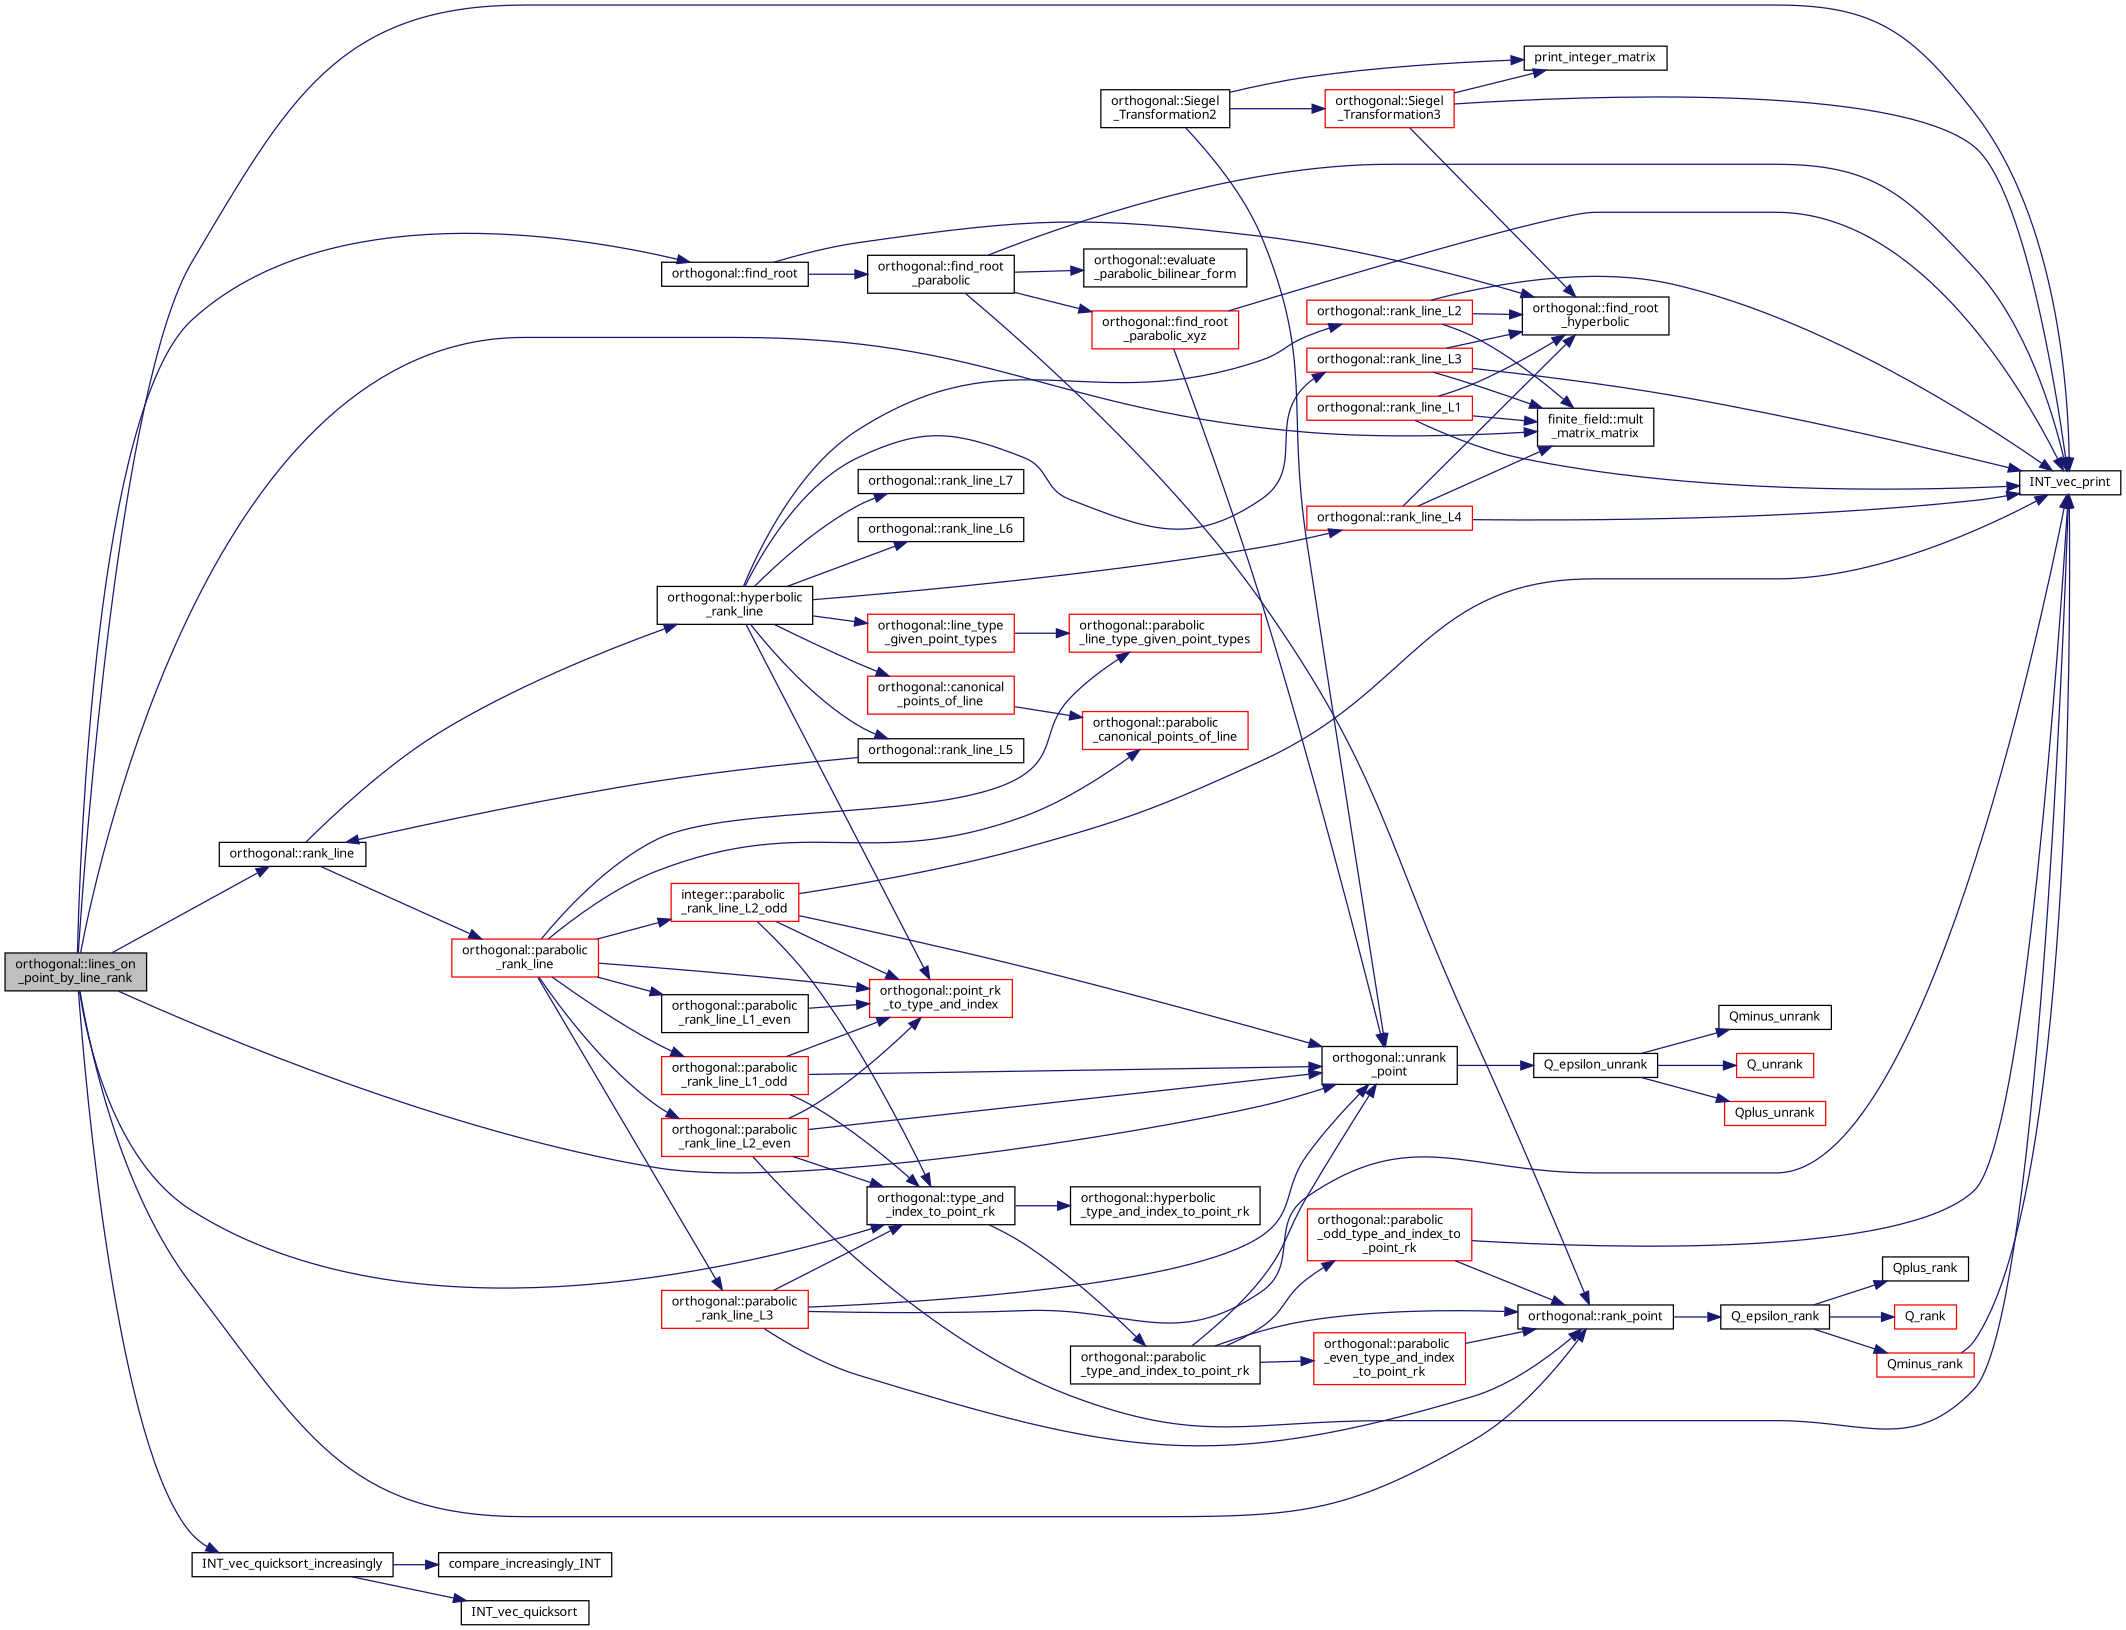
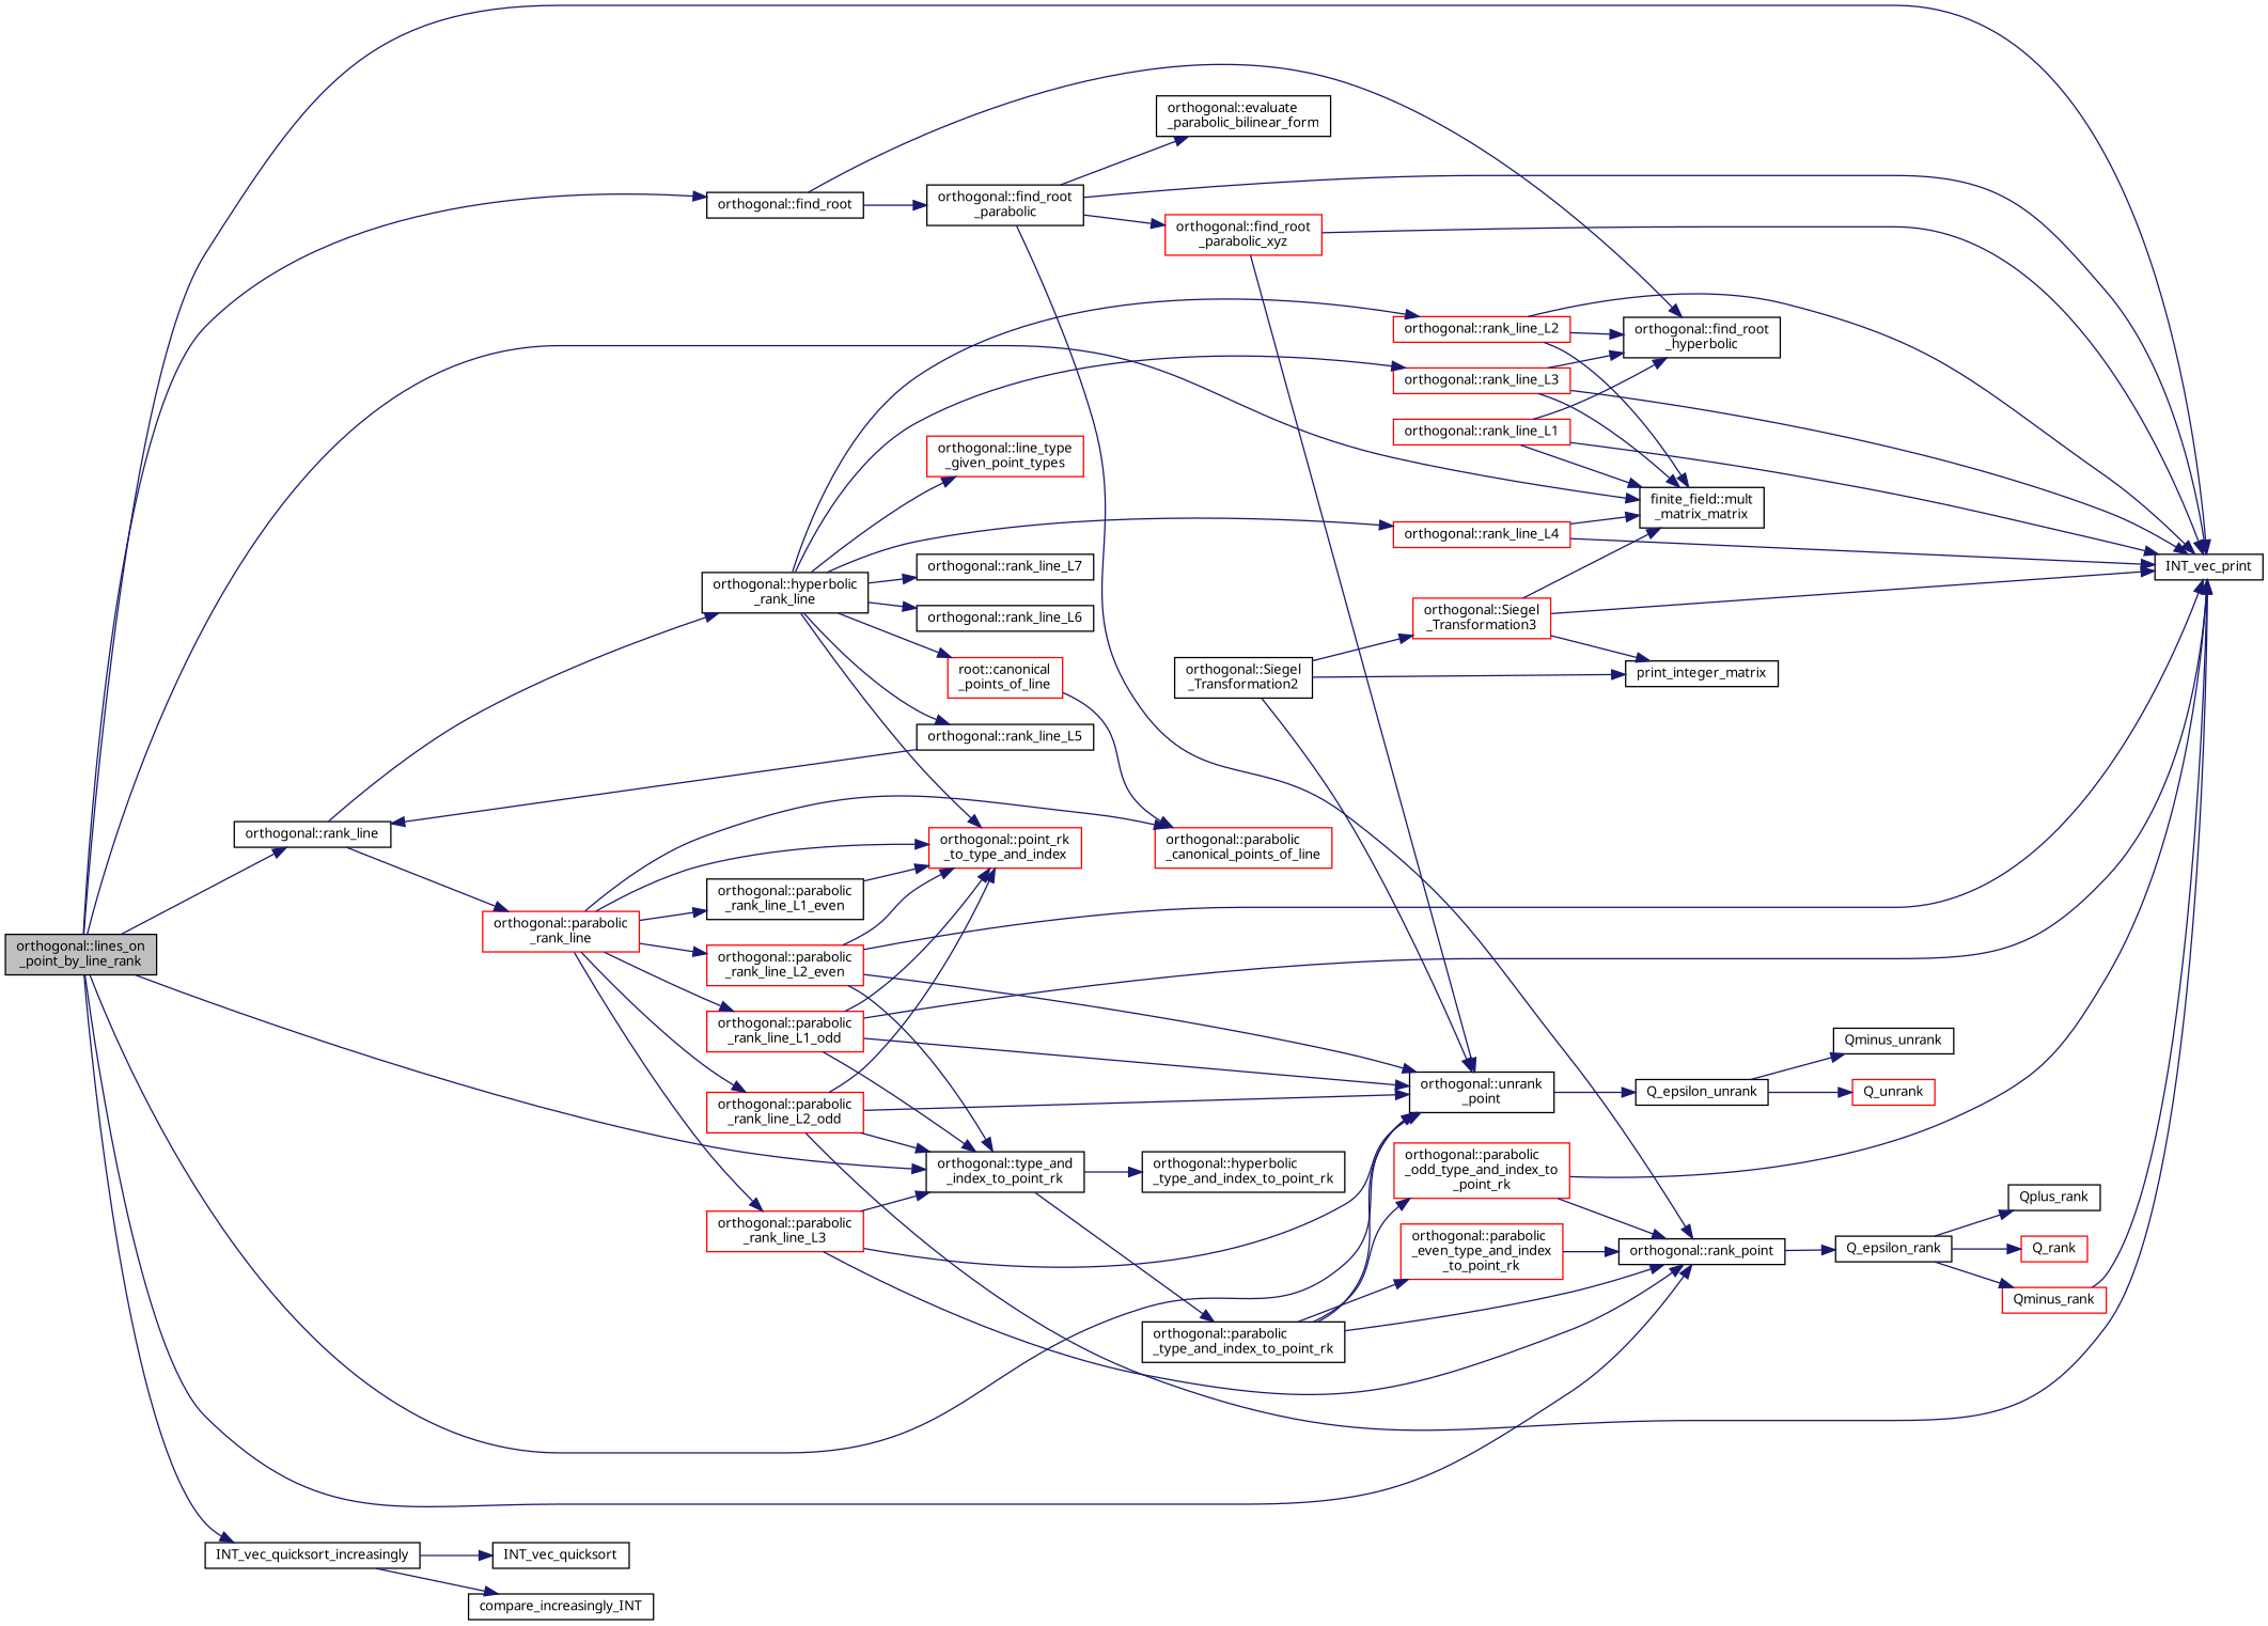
  digraph {
    fontname="Noto Sans"
    rankdir=LR
    node [color=black fillcolor=white fontname="Noto Sans" fontsize=10 shape=record style=filled]
    edge [color=midnightblue fontname="Noto Sans" fontsize=10 labelfontname=Helvetica labelfontsize=10 style=solid]
    n1 [fillcolor=grey75 fontcolor=black height=0.2 label="orthogonal::lines_on\l_point_by_line_rank" width=0.4]
    n2 [height=0.2 label="orthogonal::type_and\l_index_to_point_rk" width=0.4]
    n3 [height=0.2 label="orthogonal::unrank\l_point" width=0.4]
    n4 [height=0.2 label="orthogonal::rank_point" width=0.4]
    n5 [height=0.2 label=INT_vec_print width=0.4]
    n6 [height=0.2 label="orthogonal::find_root" width=0.4]
    n7 [height=0.2 label="finite_field::mult\l_matrix_matrix" width=0.4]
    n8 [height=0.2 label="orthogonal::rank_line" width=0.4]
    n9 [height=0.2 label=INT_vec_quicksort_increasingly width=0.4]
    n10 [height=0.2 label="orthogonal::hyperbolic\l_type_and_index_to_point_rk" width=0.4]
    n11 [height=0.2 label="orthogonal::parabolic\l_type_and_index_to_point_rk" width=0.4]
    n12 [height=0.2 label=Q_epsilon_unrank width=0.4]
    n13 [height=0.2 label=Q_epsilon_rank width=0.4]
    n14 [height=0.2 label="orthogonal::find_root\l_hyperbolic" width=0.4]
    n15 [height=0.2 label="orthogonal::find_root\l_parabolic" width=0.4]
    n16 [height=0.2 label="orthogonal::hyperbolic\l_rank_line" width=0.4]
    n17 [color=red height=0.2 label="orthogonal::parabolic\l_rank_line" width=0.4]
    n18 [height=0.2 label=INT_vec_quicksort width=0.4]
    n19 [height=0.2 label=compare_increasingly_INT width=0.4]
    n20 [color=red height=0.2 label="orthogonal::parabolic\l_even_type_and_index\l_to_point_rk" width=0.4]
    n21 [color=red height=0.2 label="orthogonal::parabolic\l_odd_type_and_index_to\l_point_rk" width=0.4]
    n22 [color=red height=0.2 label=Q_unrank width=0.4]
-   n23 [color=red height=0.2 label=Qplus_unrank width=0.4]
    n24 [height=0.2 label=Qminus_unrank width=0.4]
    n25 [color=red height=0.2 label=Q_rank width=0.4]
    n26 [height=0.2 label=Qplus_rank width=0.4]
    n27 [color=red height=0.2 label=Qminus_rank width=0.4]
    n28 [color=red height=0.2 label="orthogonal::find_root\l_parabolic_xyz" width=0.4]
    n29 [height=0.2 label="orthogonal::evaluate\l_parabolic_bilinear_form" width=0.4]
    n30 [height=0.2 label="orthogonal::Siegel\l_Transformation2" width=0.4]
    n31 [color=red height=0.2 label="orthogonal::Siegel\l_Transformation3" width=0.4]
    n32 [height=0.2 label=print_integer_matrix width=0.4]
    n33 [color=red height=0.2 label="orthogonal::point_rk\l_to_type_and_index" width=0.4]
    n34 [color=red height=0.2 label="orthogonal::line_type\l_given_point_types" width=0.4]
-   n35 [color=red height=0.2 label="orthogonal::canonical\l_points_of_line" width=0.4]
+   n35 [color=red height=0.2 label="root::canonical\l_points_of_line" width=0.4]
    n36 [color=red height=0.2 label="orthogonal::rank_line_L2" width=0.4]
    n37 [color=red height=0.2 label="orthogonal::rank_line_L3" width=0.4]
    n38 [color=red height=0.2 label="orthogonal::rank_line_L4" width=0.4]
    n39 [height=0.2 label="orthogonal::rank_line_L5" width=0.4]
    n40 [height=0.2 label="orthogonal::rank_line_L6" width=0.4]
    n41 [height=0.2 label="orthogonal::rank_line_L7" width=0.4]
-   n42 [color=red height=0.2 label="orthogonal::parabolic\l_line_type_given_point_types" width=0.4]
    n43 [color=red height=0.2 label="orthogonal::parabolic\l_canonical_points_of_line" width=0.4]
    n44 [height=0.2 label="orthogonal::parabolic\l_rank_line_L1_even" width=0.4]
    n45 [color=red height=0.2 label="orthogonal::parabolic\l_rank_line_L1_odd" width=0.4]
    n46 [color=red height=0.2 label="orthogonal::parabolic\l_rank_line_L2_even" width=0.4]
-   n47 [color=red height=0.2 label="integer::parabolic\l_rank_line_L2_odd" width=0.4]
+   n47 [color=red height=0.2 label="orthogonal::parabolic\l_rank_line_L2_odd" width=0.4]
    n48 [color=red height=0.2 label="orthogonal::parabolic\l_rank_line_L3" width=0.4]
    n49 [color=red height=0.2 label="orthogonal::rank_line_L1" width=0.4]
    n1 -> n2
    n1 -> n3
    n1 -> n4
    n1 -> n5
    n1 -> n6
    n1 -> n7
    n1 -> n8
    n1 -> n9
    n2 -> n10
    n2 -> n11
    n3 -> n12
    n4 -> n13
    n6 -> n14
    n6 -> n15
    n8 -> n16
    n8 -> n17
    n9 -> n18
    n9 -> n19
    n11 -> n3
    n11 -> n4
    n11 -> n20
    n11 -> n21
    n12 -> n22
-   n12 -> n23
    n12 -> n24
    n13 -> n25
    n13 -> n26
    n13 -> n27
    n15 -> n4
    n15 -> n5
    n15 -> n28
    n15 -> n29
    n16 -> n33
    n16 -> n34
    n16 -> n35
    n16 -> n36
    n16 -> n37
    n16 -> n38
    n16 -> n39
    n16 -> n40
    n16 -> n41
    n17 -> n33
-   n17 -> n42
    n17 -> n43
    n17 -> n44
    n17 -> n45
    n17 -> n46
    n17 -> n47
    n17 -> n48
    n20 -> n4
    n21 -> n4
    n21 -> n5
    n27 -> n5
    n28 -> n3
    n28 -> n5
    n30 -> n3
    n30 -> n31
    n30 -> n32
    n31 -> n5
-   n31 -> n14
+   n31 -> n7
    n31 -> n32
-   n34 -> n42
    n35 -> n43
    n36 -> n5
    n36 -> n7
    n36 -> n14
    n37 -> n5
    n37 -> n7
    n37 -> n14
    n38 -> n5
    n38 -> n7
-   n38 -> n14
    n39 -> n8
    n44 -> n33
    n45 -> n2
    n45 -> n3
    n45 -> n33
    n46 -> n2
    n46 -> n3
    n46 -> n5
    n46 -> n33
    n47 -> n2
    n47 -> n3
    n47 -> n5
    n47 -> n33
    n48 -> n2
    n48 -> n3
    n48 -> n4
-   n48 -> n5
+   n45 -> n5
    n49 -> n5
    n49 -> n7
    n49 -> n14
  }
